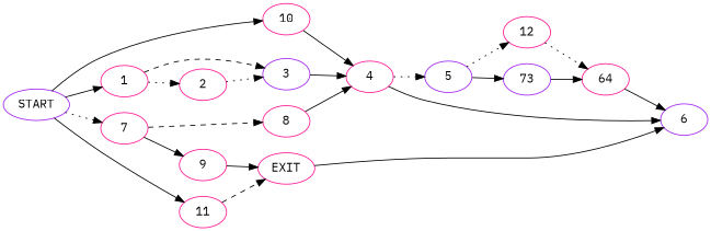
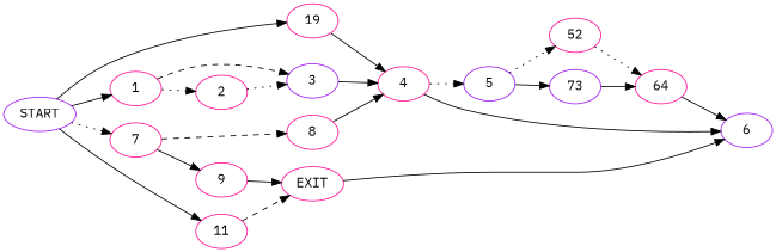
  digraph {
    fontname="IBM Plex Mono"
    rankdir=LR
    node [color=deeppink fontname="IBM Plex Mono"]
    edge [fontname="IBM Plex Mono" style=solid]
    n1 [color=purple label=START]
    1
    7
-   10
+   10 [label=19]
    11
    2
    3 [color=purple]
    8
    9
    4
    n11 [label=EXIT]
    6 [color=purple]
    5 [color=purple]
-   12
+   12 [label=52]
    n15 [color=purple label=73]
    n16 [label=64]
    n1 -> 1
    n1 -> 7 [style=dotted]
    n1 -> 10
    n1 -> 11
    1 -> 2 [style=dotted]
    1 -> 3 [style=dashed]
    7 -> 8 [style=dashed]
    7 -> 9
    10 -> 4
    11 -> n11 [style=dashed]
    2 -> 3 [style=dotted]
    3 -> 4
    8 -> 4
    9 -> n11
    4 -> 6
    4 -> 5 [style=dotted]
    n11 -> 6
    5 -> 12 [style=dotted]
    5 -> n15
    12 -> n16 [style=dotted]
    n15 -> n16
    n16 -> 6
  }
